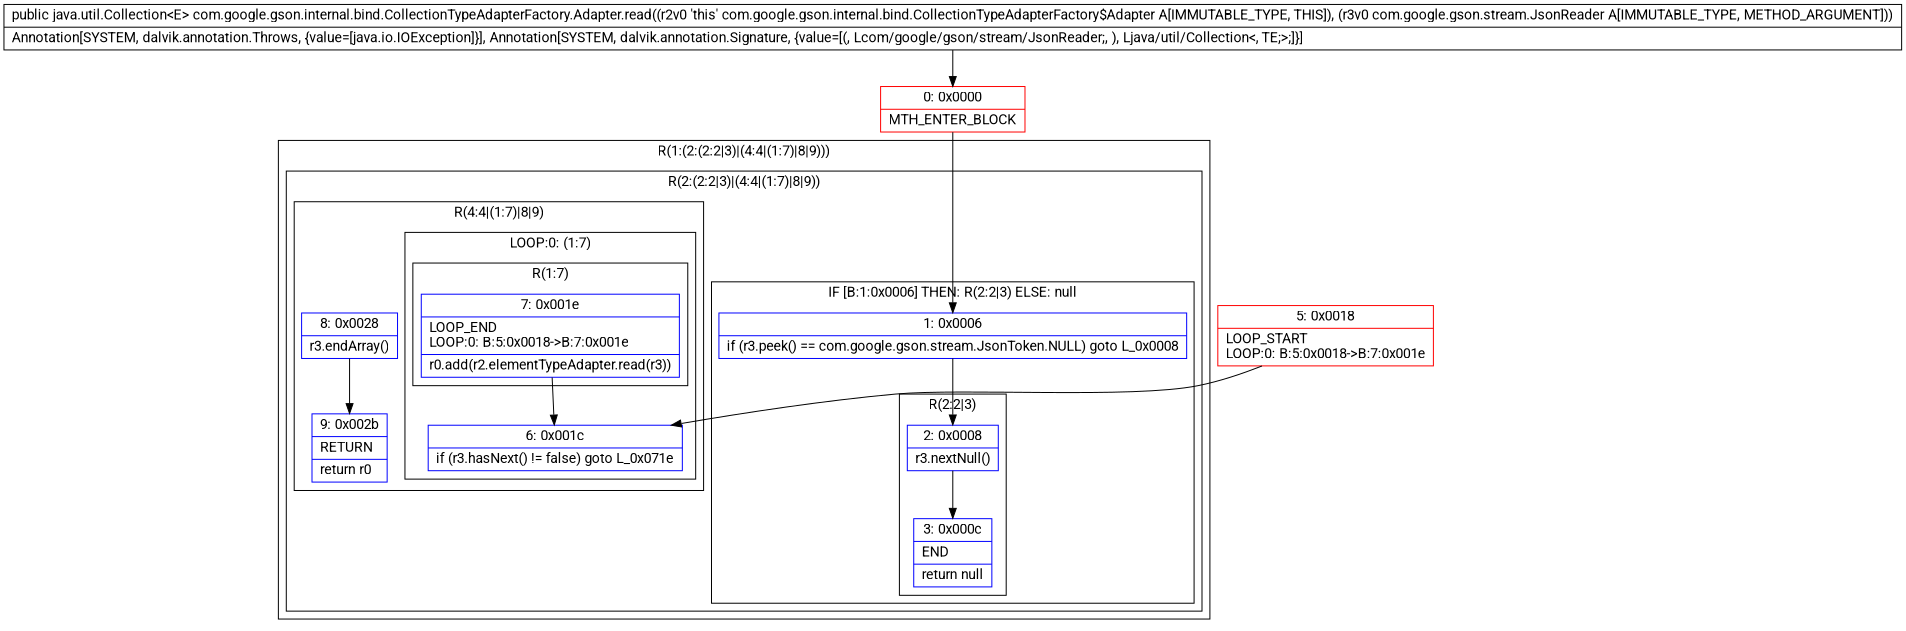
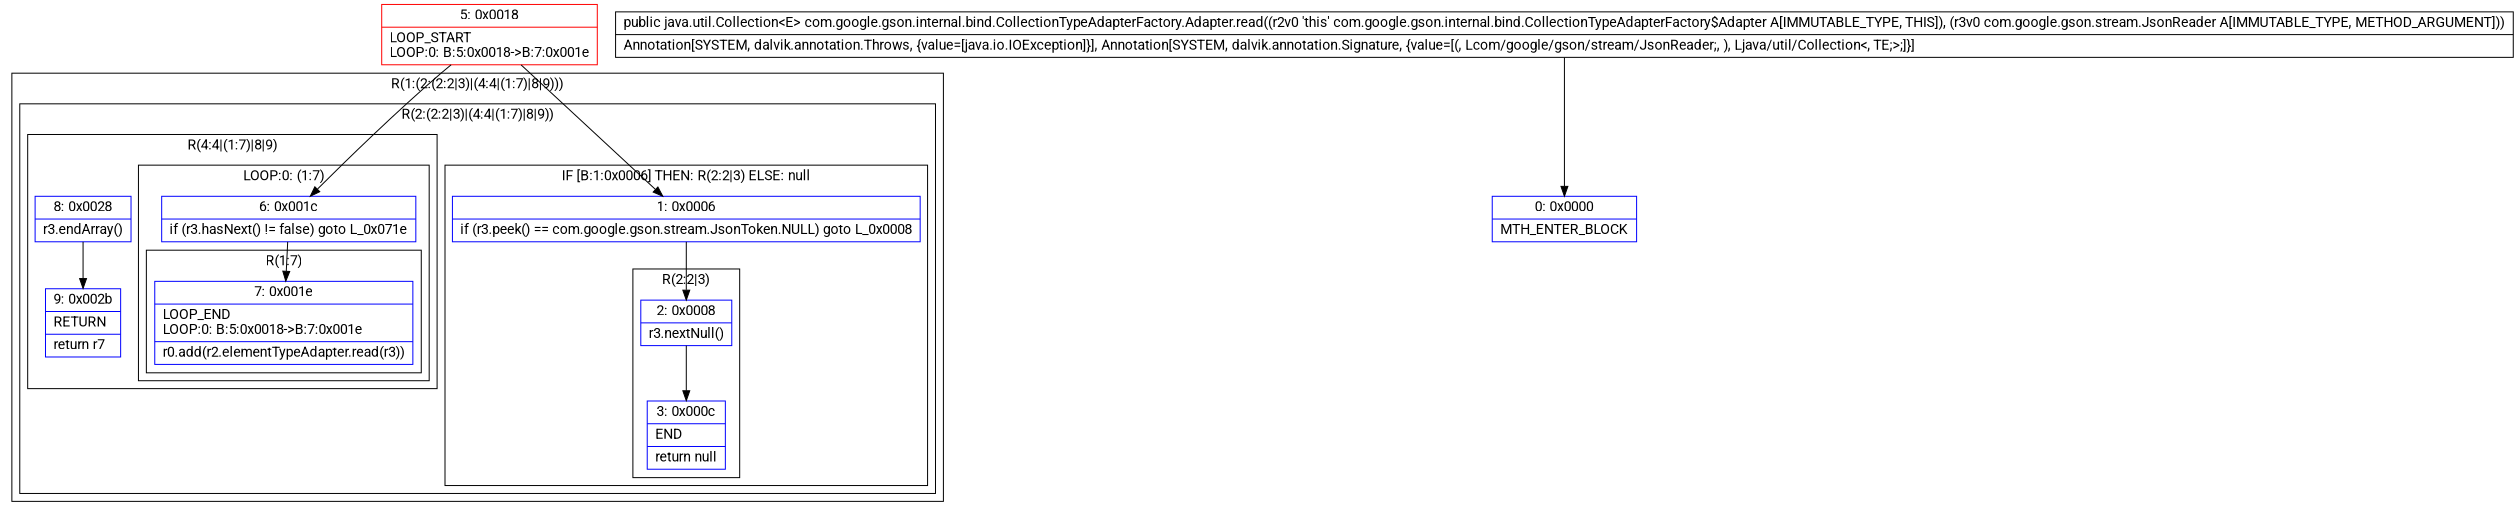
  digraph {
    fontname=Roboto
    node [color=blue fontname=Roboto shape=record]
    edge [fontname=Roboto]
    n1 [label="{2\:\ 0x0008|r3.nextNull()\l}"]
    n2 [label="{3\:\ 0x000c|END\l|return null\l}"]
    n3 [label="{1\:\ 0x0006|if (r3.peek() == com.google.gson.stream.JsonToken.NULL) goto L_0x0008\l}"]
    n4 [label="{7\:\ 0x001e|LOOP_END\lLOOP:0: B:5:0x0018\-\>B:7:0x001e\l|r0.add(r2.elementTypeAdapter.read(r3))\l}"]
    n5 [label="{6\:\ 0x001c|if (r3.hasNext() != false) goto L_0x071e\l}"]
    n6 [label="{8\:\ 0x0028|r3.endArray()\l}"]
-   n7 [label="{9\:\ 0x002b|RETURN\l|return r0\l}"]
+   n7 [label="{9\:\ 0x002b|RETURN\l|return r7\l}"]
    n8 [color=red label="{5\:\ 0x0018|LOOP_START\lLOOP:0: B:5:0x0018\-\>B:7:0x001e\l}"]
-   n9 [color=red label="{0\:\ 0x0000|MTH_ENTER_BLOCK\l}"]
+   n9 [label="{0\:\ 0x0000|MTH_ENTER_BLOCK\l}"]
    n10 [label="{public java.util.Collection\<E\> com.google.gson.internal.bind.CollectionTypeAdapterFactory.Adapter.read((r2v0 'this' com.google.gson.internal.bind.CollectionTypeAdapterFactory$Adapter A[IMMUTABLE_TYPE, THIS]), (r3v0 com.google.gson.stream.JsonReader A[IMMUTABLE_TYPE, METHOD_ARGUMENT]))  | Annotation[SYSTEM, dalvik.annotation.Throws, \{value=[java.io.IOException]\}], Annotation[SYSTEM, dalvik.annotation.Signature, \{value=[(, Lcom\/google\/gson\/stream\/JsonReader;, ), Ljava\/util\/Collection\<, TE;\>;]\}]\l}" color=""]
    subgraph cluster_1 {
      label="R(1:(2:(2:2|3)|(4:4|(1:7)|8|9)))"
      subgraph cluster_2 {
        label="R(2:(2:2|3)|(4:4|(1:7)|8|9))"
        subgraph cluster_3 {
          label="IF [B:1:0x0006] THEN: R(2:2|3) ELSE: null"
          n3
          subgraph cluster_4 {
            label="R(2:2|3)"
            n1
            n2
          }
        }
        subgraph cluster_5 {
          label="R(4:4|(1:7)|8|9)"
          n6
          n7
          subgraph cluster_6 {
            label="LOOP:0: (1:7)"
            n5
            subgraph cluster_7 {
              label="R(1:7)"
              n4
            }
          }
        }
      }
    }
    n1 -> n2
    n3 -> n1
-   n4 -> n5
+   n5 -> n4
    n6 -> n7
    n8 -> n5
-   n9 -> n3
+   n8 -> n3
    n10 -> n9
  }
